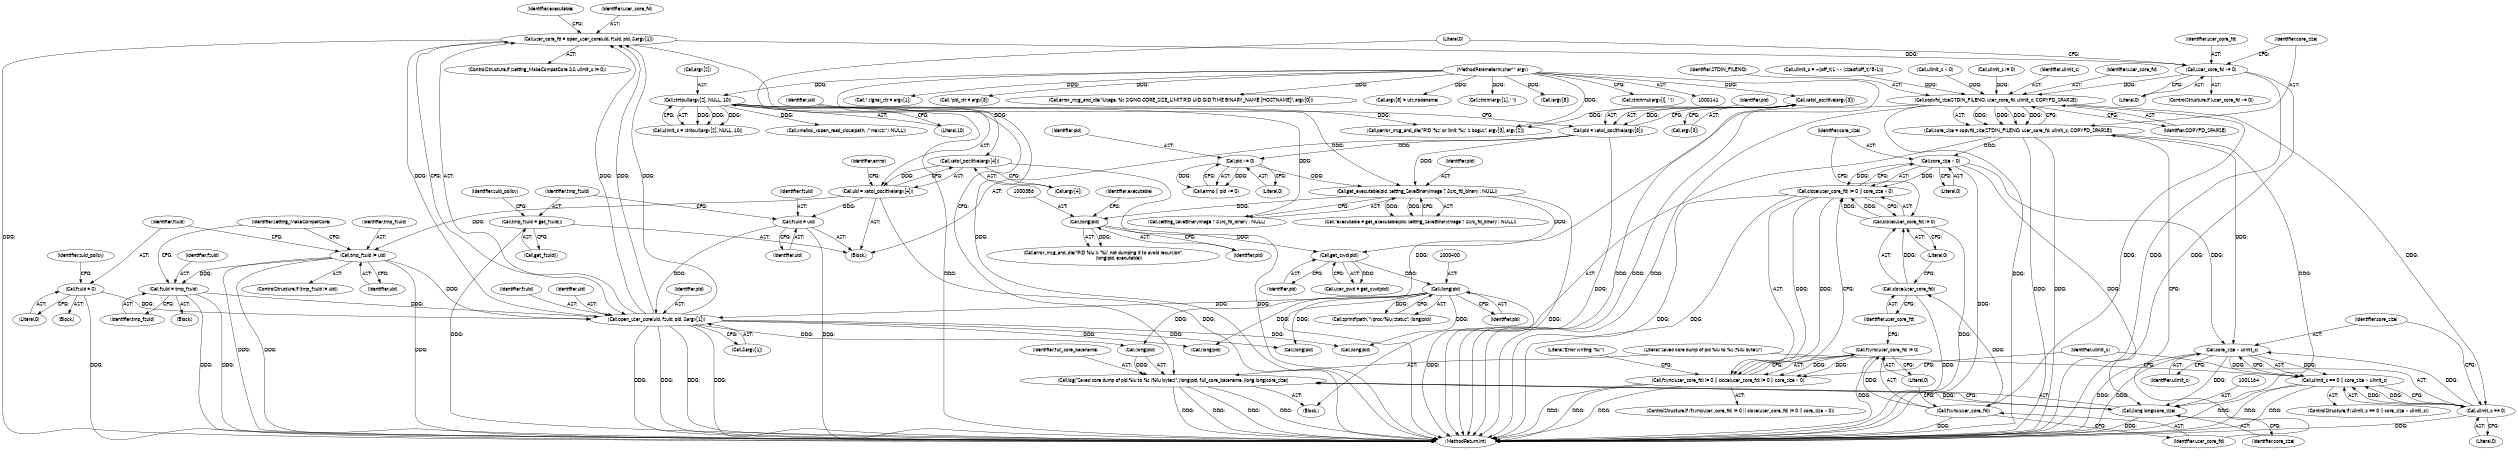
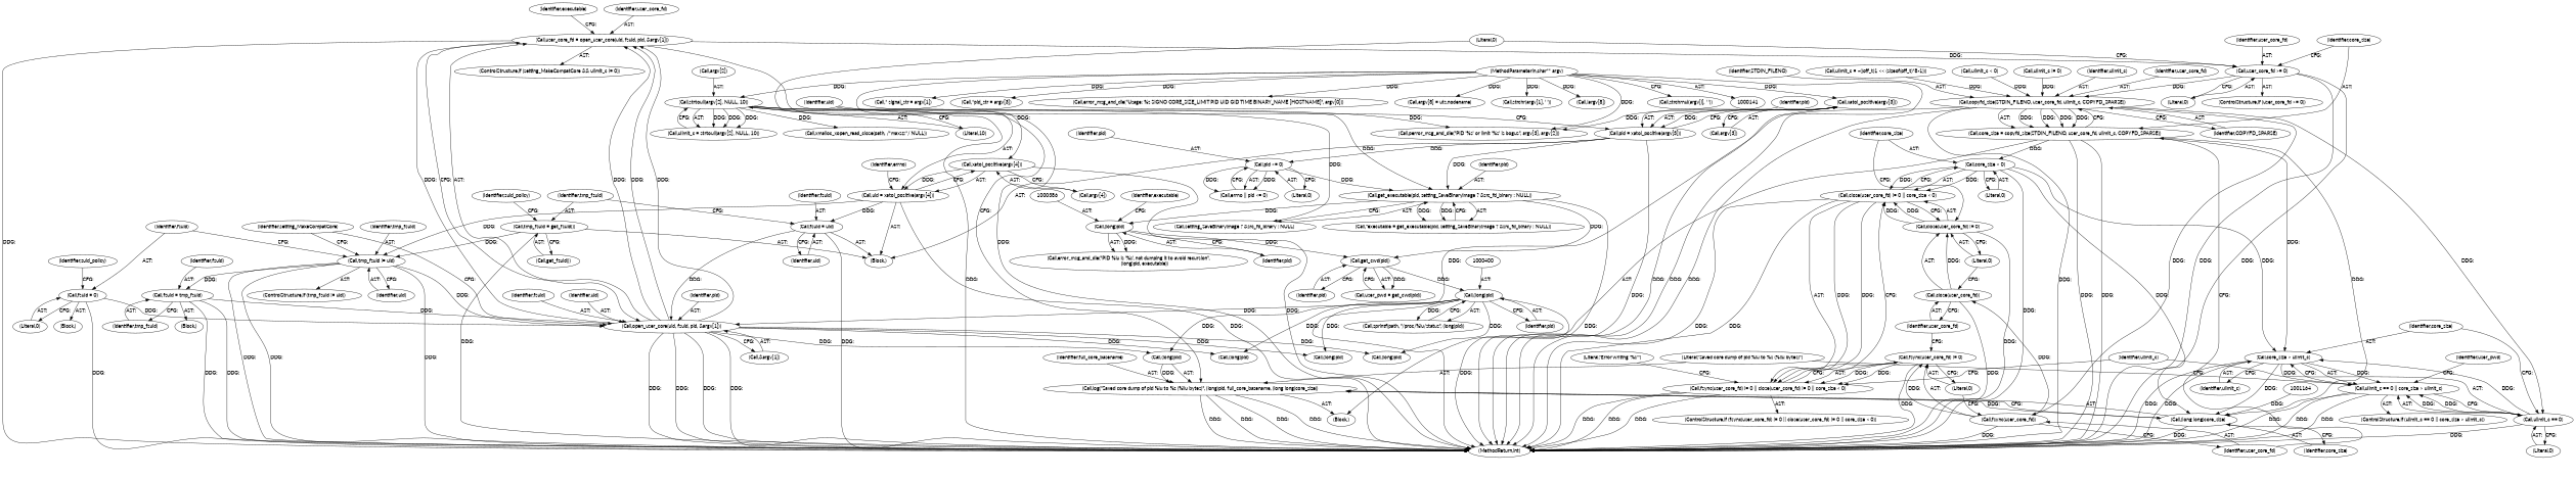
  digraph {
    fontname=Lato
    node [fontname=Lato]
    edge [fontname=Lato]
    n1 [label="(Call,user_core_fd = open_user_core(uid, fsuid, pid, &argv[1]))"]
    n2 [label="(Call,open_user_core(uid, fsuid, pid, &argv[1]))"]
    n3 [label="(Call,user_core_fd >= 0)"]
    n4 [label="(ControlStructure,if (setting_MakeCompatCore && ulimit_c != 0))"]
    n5 [label="(MethodReturn,int)"]
    n6 [label="(Call,(long)pid)"]
    n7 [label="(Call,(long)pid)"]
    n8 [label="(Call,&argv[1])"]
    n9 [label="(Call,(long)pid)"]
    n10 [label="(Call,(long)pid)"]
    n11 [label="(Call,copyfd_size(STDIN_FILENO, user_core_fd, ulimit_c, COPYFD_SPARSE))"]
    n12 [label="(ControlStructure,if (user_core_fd >= 0))"]
    n13 [label="(Literal,0)"]
    n14 [label="(Call,log(\"Saved core dump of pid %lu to %s (%llu bytes)\", (long)pid, full_core_basename, (long long)core_size))"]
    n15 [label="(Call,tmp_fsuid != uid)"]
    n16 [label="(Call,fsuid = tmp_fsuid)"]
    n17 [label="(ControlStructure,if (tmp_fsuid != uid))"]
    n18 [label="(Identifier,uid)"]
    n19 [label="(Block,)"]
    n20 [label="(Identifier,tmp_fsuid)"]
    n21 [label="(Call,tmp_fsuid = get_fsuid())"]
    n22 [label="(Block,)"]
    n23 [label="(Call,get_fsuid())"]
    n24 [label="(Call,uid = xatoi_positive(argv[4]))"]
    n25 [label="(Call,xatoi_positive(argv[4]))"]
    n26 [label="(Call,fsuid = uid)"]
    n27 [label="(Call,argv[4])"]
    n28 [label="(Identifier,uid)"]
    n29 [label="(MethodParameterIn,char** argv)"]
    n30 [label="(Call,xatoi_positive(argv[3]))"]
    n31 [label="(Call,strtoull(argv[2], NULL, 10))"]
    n32 [label="(Call,* signal_str = argv[1])"]
    n33 [label="(Call,perror_msg_and_die(\"PID '%s' or limit '%s' is bogus\", argv[3], argv[2]))"]
    n34 [label="(Call,*pid_str = argv[3])"]
    n35 [label="(Call,error_msg_and_die(\"Usage: %s SIGNO CORE_SIZE_LIMIT PID UID GID TIME BINARY_NAME [HOSTNAME]\", argv[0]))"]
    n36 [label="(Call,argv[8] = uts.nodename)"]
    n37 [label="(Call,strchr(argv[1], ' '))"]
    n38 [label="(Call,!argv[8])"]
    n39 [label="(Call,strchrnul(argv[i], ' '))"]
    1000141
    n41 [label="(Call,pid = xatoi_positive(argv[3]))"]
    n42 [label="(Call,argv[3])"]
    n43 [label="(Call,get_executable(pid, setting_SaveBinaryImage ? &src_fd_binary : NULL))"]
    n44 [label="(Call,setting_SaveBinaryImage ? &src_fd_binary : NULL)"]
    n45 [label="(Call,xmalloc_xopen_read_close(path, /*maxsz:*/ NULL))"]
    n46 [label="(Literal,10)"]
    n47 [label="(Call,ulimit_c = strtoull(argv[2], NULL, 10))"]
    n48 [label="(Call,fsuid = 0)"]
    n49 [label="(Literal,0)"]
    n50 [label="(Block,)"]
    n51 [label="(Call,(long)pid)"]
    n52 [label="(Identifier,pid)"]
    n53 [label="(Call,sprintf(path, \"/proc/%lu/status\", (long)pid))"]
    n54 [label="(Call,get_cwd(pid))"]
    n55 [label="(Identifier,pid)"]
    n56 [label="(Call,user_pwd = get_cwd(pid))"]
    n57 [label="(Call,(long)pid)"]
    n58 [label="(Call,*executable = get_executable(pid, setting_SaveBinaryImage ? &src_fd_binary : NULL))"]
    n59 [label="(Identifier,pid)"]
    n60 [label="(Call,error_msg_and_die(\"PID %lu is '%s', not dumping it to avoid recursion\",\n                        (long)pid, executable))"]
    n61 [label="(Call,pid <= 0)"]
    n62 [label="(Call,errno || pid <= 0)"]
    n63 [label="(Literal,0)"]
    n64 [label="(Call,core_size = copyfd_size(STDIN_FILENO, user_core_fd, ulimit_c, COPYFD_SPARSE))"]
    n65 [label="(Call,fsync(user_core_fd))"]
    n66 [label="(Call,ulimit_c == 0)"]
    n67 [label="(Identifier,COPYFD_SPARSE)"]
    n68 [label="(Call,core_size < 0)"]
    n69 [label="(Call,core_size > ulimit_c)"]
    n70 [label="(Call,(long long)core_size)"]
    n71 [label="(Block,)"]
    n72 [label="(Call,fsync(user_core_fd) != 0)"]
    n73 [label="(Call,close(user_core_fd))"]
    n74 [label="(Identifier,user_core_fd)"]
    n75 [label="(Call,ulimit_c == 0 || core_size > ulimit_c)"]
    n76 [label="(Literal,0)"]
    n77 [label="(Call,close(user_core_fd) != 0 || core_size < 0)"]
    n78 [label="(Literal,0)"]
    n79 [label="(Identifier,ulimit_c)"]
    n80 [label="(Identifier,core_size)"]
    n81 [label="(Call,fsync(user_core_fd) != 0 || close(user_core_fd) != 0 || core_size < 0)"]
    n82 [label="(Call,close(user_core_fd) != 0)"]
    n83 [label="(ControlStructure,if (fsync(user_core_fd) != 0 || close(user_core_fd) != 0 || core_size < 0))"]
    n84 [label="(Literal,0)"]
    n85 [label="(Literal,0)"]
    n86 [label="(ControlStructure,if (ulimit_c == 0 || core_size > ulimit_c))"]
    n87 [label="(Identifier,user_core_fd)"]
    n88 [label="(Identifier,ulimit_c)"]
    n89 [label="(Identifier,tmp_fsuid)"]
    n90 [label="(Identifier,user_core_fd)"]
    n91 [label="(Identifier,fsuid)"]
    n92 [label="(Identifier,STDIN_FILENO)"]
    n93 [label="(Identifier,pid)"]
    n94 [label="(Identifier,fsuid)"]
    n95 [label="(Call,argv[2])"]
    n96 [label="(Literal,0)"]
    n97 [label="(Identifier,tmp_fsuid)"]
    n98 [label="(Call,ulimit_c = ~((off_t)1 << (sizeof(off_t)*8-1)))"]
    n99 [label="(Identifier,executable)"]
    n100 [label="(Identifier,ulimit_c)"]
    n101 [label="(Identifier,pid)"]
    n102 [label="(Call,ulimit_c < 0)"]
    n103 [label="(Identifier,suid_policy)"]
    n104 [label="(Identifier,core_size)"]
    n105 [label="(Identifier,uid)"]
+   n106 [label="(Identifier,user_pwd)"]
    n107 [label="(Identifier,suid_policy)"]
    n108 [label="(Identifier,executable)"]
    n109 [label="(Identifier,setting_MakeCompatCore)"]
    n110 [label="(Identifier,pid)"]
    n111 [label="(Identifier,uid)"]
    n112 [label="(Identifier,pid)"]
    n113 [label="(Identifier,full_core_basename)"]
    n114 [label="(Identifier,core_size)"]
    n115 [label="(Literal,\"Saved core dump of pid %lu to %s (%llu bytes)\")"]
    n116 [label="(Identifier,core_size)"]
    n117 [label="(Identifier,fsuid)"]
    n118 [label="(Identifier,user_core_fd)"]
    n119 [label="(Identifier,user_core_fd)"]
    n120 [label="(Call,ulimit_c != 0)"]
    n121 [label="(Literal,\"Error writing '%s'\")"]
    n122 [label="(Identifier,errno)"]
    n123 [label="(Identifier,fsuid)"]
    1000400
    1000386
    1001164
    n1 -> n2 [label="CFG: "]
    n1 -> n3 [label="DDG: "]
    n1 -> n4 [label="AST: "]
    n1 -> n5 [label="DDG: "]
    n1 -> n5 [label="DDG: "]
    n2 -> n1 [label="AST: "]
    n2 -> n1 [label="DDG: "]
    n2 -> n1 [label="DDG: "]
    n2 -> n1 [label="DDG: "]
    n2 -> n1 [label="DDG: "]
    n2 -> n5 [label="DDG: "]
    n2 -> n5 [label="DDG: "]
    n2 -> n5 [label="DDG: "]
    n2 -> n5 [label="DDG: "]
    n2 -> n6 [label="DDG: "]
    n2 -> n7 [label="DDG: "]
    n2 -> n8 [label="CFG: "]
    n2 -> n9 [label="DDG: "]
    n2 -> n10 [label="DDG: "]
    n3 -> n5 [label="DDG: "]
    n3 -> n5 [label="DDG: "]
    n3 -> n11 [label="DDG: "]
    n3 -> n12 [label="AST: "]
    n3 -> n13 [label="CFG: "]
    n7 -> n14 [label="AST: "]
    n7 -> n14 [label="DDG: "]
    n8 -> n2 [label="AST: "]
    n11 -> n5 [label="DDG: "]
    n11 -> n5 [label="DDG: "]
    n11 -> n5 [label="DDG: "]
    n11 -> n64 [label="AST: "]
    n11 -> n64 [label="DDG: "]
    n11 -> n64 [label="DDG: "]
    n11 -> n64 [label="DDG: "]
    n11 -> n64 [label="DDG: "]
    n11 -> n65 [label="DDG: "]
    n11 -> n66 [label="DDG: "]
    n11 -> n67 [label="CFG: "]
    n13 -> n3 [label="AST: "]
    n14 -> n5 [label="DDG: "]
    n14 -> n5 [label="DDG: "]
    n14 -> n5 [label="DDG: "]
    n14 -> n5 [label="DDG: "]
    n14 -> n70 [label="CFG: "]
    n14 -> n71 [label="AST: "]
    n15 -> n2 [label="DDG: "]
    n15 -> n5 [label="DDG: "]
    n15 -> n5 [label="DDG: "]
    n15 -> n5 [label="DDG: "]
    n15 -> n16 [label="DDG: "]
    n15 -> n17 [label="AST: "]
    n15 -> n18 [label="CFG: "]
    n16 -> n2 [label="DDG: "]
    n16 -> n5 [label="DDG: "]
    n16 -> n5 [label="DDG: "]
    n16 -> n19 [label="AST: "]
    n16 -> n20 [label="CFG: "]
    n18 -> n15 [label="AST: "]
    n20 -> n16 [label="AST: "]
    n21 -> n5 [label="DDG: "]
+   n21 -> n15 [label="DDG: "]
    n21 -> n22 [label="AST: "]
    n21 -> n23 [label="CFG: "]
    n23 -> n21 [label="AST: "]
    n24 -> n5 [label="DDG: "]
    n24 -> n15 [label="DDG: "]
    n24 -> n22 [label="AST: "]
    n24 -> n25 [label="CFG: "]
    n24 -> n26 [label="DDG: "]
    n25 -> n5 [label="DDG: "]
    n25 -> n24 [label="AST: "]
    n25 -> n24 [label="DDG: "]
    n25 -> n27 [label="CFG: "]
    n26 -> n2 [label="DDG: "]
    n26 -> n5 [label="DDG: "]
    n26 -> n22 [label="AST: "]
    n26 -> n28 [label="CFG: "]
    n27 -> n25 [label="AST: "]
    n28 -> n26 [label="AST: "]
    n29 -> n5 [label="DDG: "]
    n29 -> n25 [label="DDG: "]
    n29 -> n30 [label="DDG: "]
    n29 -> n31 [label="DDG: "]
    n29 -> n32 [label="DDG: "]
    n29 -> n33 [label="DDG: "]
    n29 -> n34 [label="DDG: "]
    n29 -> n35 [label="DDG: "]
    n29 -> n36 [label="DDG: "]
    n29 -> n37 [label="DDG: "]
    n29 -> n38 [label="DDG: "]
    n29 -> n39 [label="CFG: "]
    n29 -> 1000141 [label="AST: "]
    n30 -> n5 [label="DDG: "]
    n30 -> n33 [label="DDG: "]
    n30 -> n41 [label="AST: "]
    n30 -> n41 [label="DDG: "]
    n30 -> n42 [label="CFG: "]
    n31 -> n5 [label="DDG: "]
    n31 -> n33 [label="DDG: "]
    n31 -> n43 [label="DDG: "]
    n31 -> n44 [label="DDG: "]
    n31 -> n45 [label="DDG: "]
    n31 -> n46 [label="CFG: "]
    n31 -> n47 [label="AST: "]
    n31 -> n47 [label="DDG: "]
    n31 -> n47 [label="DDG: "]
    n31 -> n47 [label="DDG: "]
    n41 -> n5 [label="DDG: "]
    n41 -> n22 [label="AST: "]
    n41 -> n30 [label="CFG: "]
    n41 -> n43 [label="DDG: "]
    n41 -> n61 [label="DDG: "]
    n42 -> n30 [label="AST: "]
    n43 -> n5 [label="DDG: "]
    n43 -> n44 [label="CFG: "]
    n43 -> n54 [label="DDG: "]
    n43 -> n57 [label="DDG: "]
    n43 -> n58 [label="AST: "]
    n43 -> n58 [label="DDG: "]
    n43 -> n58 [label="DDG: "]
    n44 -> n43 [label="AST: "]
    n46 -> n31 [label="AST: "]
    n47 -> n31 [label="CFG: "]
    n48 -> n2 [label="DDG: "]
    n48 -> n5 [label="DDG: "]
    n48 -> n49 [label="CFG: "]
    n48 -> n50 [label="AST: "]
    n49 -> n48 [label="AST: "]
    n51 -> n2 [label="DDG: "]
    n51 -> n5 [label="DDG: "]
    n51 -> n6 [label="DDG: "]
    n51 -> n7 [label="DDG: "]
    n51 -> n9 [label="DDG: "]
    n51 -> n10 [label="DDG: "]
    n51 -> n52 [label="CFG: "]
    n51 -> n53 [label="AST: "]
    n51 -> n53 [label="DDG: "]
    n52 -> n51 [label="AST: "]
    n53 -> n51 [label="CFG: "]
    n54 -> n51 [label="DDG: "]
    n54 -> n55 [label="CFG: "]
    n54 -> n56 [label="AST: "]
    n54 -> n56 [label="DDG: "]
    n55 -> n54 [label="AST: "]
    n56 -> n54 [label="CFG: "]
    n57 -> n54 [label="DDG: "]
    n57 -> n59 [label="CFG: "]
    n57 -> n60 [label="AST: "]
    n57 -> n60 [label="DDG: "]
    n58 -> n43 [label="CFG: "]
    n59 -> n57 [label="AST: "]
    n61 -> n43 [label="DDG: "]
    n61 -> n62 [label="AST: "]
    n61 -> n62 [label="DDG: "]
    n61 -> n62 [label="DDG: "]
    n61 -> n63 [label="CFG: "]
    n62 -> n61 [label="CFG: "]
    n63 -> n61 [label="AST: "]
    n64 -> n5 [label="DDG: "]
    n64 -> n5 [label="DDG: "]
    n64 -> n11 [label="CFG: "]
    n64 -> n68 [label="DDG: "]
    n64 -> n69 [label="DDG: "]
    n64 -> n70 [label="DDG: "]
    n64 -> n71 [label="AST: "]
    n65 -> n5 [label="DDG: "]
    n65 -> n72 [label="AST: "]
    n65 -> n72 [label="DDG: "]
    n65 -> n73 [label="DDG: "]
    n65 -> n74 [label="CFG: "]
    n66 -> n5 [label="DDG: "]
    n66 -> n69 [label="DDG: "]
    n66 -> n75 [label="AST: "]
    n66 -> n75 [label="DDG: "]
    n66 -> n75 [label="DDG: "]
    n66 -> n76 [label="CFG: "]
    n67 -> n11 [label="AST: "]
    n68 -> n5 [label="DDG: "]
    n68 -> n69 [label="DDG: "]
    n68 -> n70 [label="DDG: "]
    n68 -> n77 [label="AST: "]
    n68 -> n77 [label="DDG: "]
    n68 -> n77 [label="DDG: "]
    n68 -> n78 [label="CFG: "]
    n69 -> n5 [label="DDG: "]
    n69 -> n5 [label="DDG: "]
    n69 -> n70 [label="DDG: "]
    n69 -> n75 [label="AST: "]
    n69 -> n75 [label="DDG: "]
    n69 -> n75 [label="DDG: "]
    n69 -> n79 [label="CFG: "]
    n70 -> n5 [label="DDG: "]
    n70 -> n14 [label="AST: "]
    n70 -> n14 [label="DDG: "]
    n70 -> n80 [label="CFG: "]
    n72 -> n5 [label="DDG: "]
    n72 -> n81 [label="AST: "]
    n72 -> n81 [label="DDG: "]
    n72 -> n81 [label="DDG: "]
    n72 -> n85 [label="CFG: "]
    n73 -> n5 [label="DDG: "]
    n73 -> n82 [label="AST: "]
    n73 -> n82 [label="DDG: "]
    n73 -> n87 [label="CFG: "]
    n74 -> n64 [label="CFG: "]
    n74 -> n65 [label="AST: "]
    n75 -> n5 [label="DDG: "]
    n75 -> n5 [label="DDG: "]
    n75 -> n5 [label="DDG: "]
    n75 -> n66 [label="CFG: "]
    n75 -> n69 [label="CFG: "]
    n75 -> n86 [label="AST: "]
    n76 -> n66 [label="AST: "]
    n77 -> n5 [label="DDG: "]
    n77 -> n5 [label="DDG: "]
    n77 -> n68 [label="CFG: "]
    n77 -> n81 [label="AST: "]
    n77 -> n81 [label="DDG: "]
    n77 -> n81 [label="DDG: "]
    n77 -> n82 [label="CFG: "]
    n78 -> n68 [label="AST: "]
    n79 -> n69 [label="AST: "]
    n80 -> n70 [label="AST: "]
    n81 -> n5 [label="DDG: "]
    n81 -> n5 [label="DDG: "]
    n81 -> n5 [label="DDG: "]
    n81 -> n72 [label="CFG: "]
    n81 -> n77 [label="CFG: "]
    n81 -> n83 [label="AST: "]
    n82 -> n5 [label="DDG: "]
    n82 -> n77 [label="AST: "]
    n82 -> n77 [label="DDG: "]
    n82 -> n77 [label="DDG: "]
    n82 -> n84 [label="CFG: "]
    n84 -> n73 [label="CFG: "]
    n84 -> n82 [label="AST: "]
    n85 -> n65 [label="CFG: "]
    n85 -> n72 [label="AST: "]
    n87 -> n72 [label="CFG: "]
    n87 -> n73 [label="AST: "]
    n88 -> n11 [label="AST: "]
    n89 -> n15 [label="AST: "]
    n90 -> n11 [label="AST: "]
    n91 -> n15 [label="CFG: "]
    n91 -> n48 [label="AST: "]
    n92 -> n11 [label="AST: "]
    n93 -> n2 [label="AST: "]
    n94 -> n2 [label="AST: "]
    n95 -> n31 [label="AST: "]
    n96 -> n3 [label="CFG: "]
    n96 -> n14 [label="CFG: "]
    n97 -> n21 [label="AST: "]
    n97 -> n26 [label="CFG: "]
    n98 -> n11 [label="DDG: "]
    n99 -> n57 [label="CFG: "]
    n100 -> n66 [label="AST: "]
    n100 -> n81 [label="CFG: "]
    n101 -> n43 [label="AST: "]
    n102 -> n11 [label="DDG: "]
    n103 -> n48 [label="CFG: "]
    n104 -> n68 [label="AST: "]
    n104 -> n82 [label="CFG: "]
    n105 -> n24 [label="AST: "]
    n105 -> n41 [label="CFG: "]
+   n106 -> n75 [label="CFG: "]
    n107 -> n21 [label="CFG: "]
    n108 -> n1 [label="CFG: "]
    n109 -> n15 [label="CFG: "]
-   n109 -> n16 [label="CFG: "]
+   n109 -> n2 [label="CFG: "]
    n110 -> n61 [label="AST: "]
    n111 -> n2 [label="AST: "]
    n112 -> n41 [label="AST: "]
    n113 -> n14 [label="AST: "]
    n114 -> n3 [label="CFG: "]
    n114 -> n64 [label="AST: "]
    n115 -> n14 [label="AST: "]
    n115 -> n75 [label="CFG: "]
    n116 -> n66 [label="CFG: "]
    n116 -> n69 [label="AST: "]
    n117 -> n16 [label="AST: "]
    n118 -> n3 [label="AST: "]
    n119 -> n1 [label="AST: "]
    n120 -> n11 [label="DDG: "]
    n121 -> n81 [label="CFG: "]
    n122 -> n24 [label="CFG: "]
    n123 -> n26 [label="AST: "]
    1000400 -> n51 [label="AST: "]
    1000386 -> n57 [label="AST: "]
-   1001164 -> n70 [label="AST: "]
+   1001164 -> n70 [label="DDG: "]
  }
